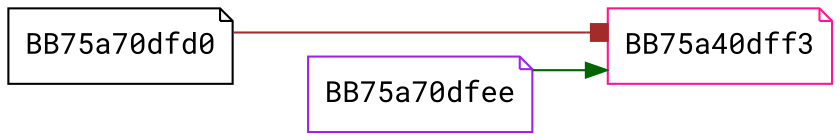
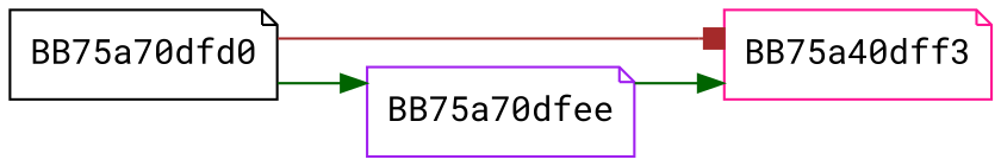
  digraph {
    fontname="Roboto Mono"
    rankdir=LR
    splines=ortho
    node [fontname="Roboto Mono" shape=note]
    edge [arrowhead=normal color=darkgreen fontname="Roboto Mono"]
    BB75a70dfd0 [color=black]
    n2 [color=deeppink label=BB75a40dff3]
    BB75a70dfee [color=purple]
    BB75a70dfd0 -> n2 [arrowhead=box color=brown]
+   BB75a70dfd0 -> BB75a70dfee
    BB75a70dfee -> n2
  }
